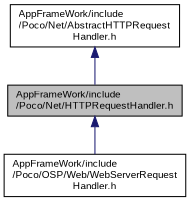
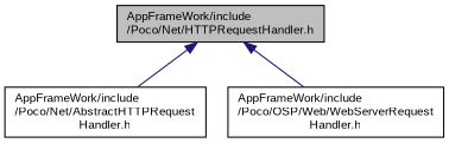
  digraph {
    fontname="Liberation Sans"
    node [color=black fillcolor=white fontname="Liberation Sans" fontsize=10 shape=record style=filled]
    edge [color=midnightblue dir=back fontname="Liberation Sans" fontsize=10 labelfontname=Helvetica labelfontsize=10 style=solid]
    n1 [fillcolor=grey75 fontcolor=black height=0.2 label="AppFrameWork/include\l/Poco/Net/HTTPRequestHandler.h" width=0.4]
    n2 [height=0.2 label="AppFrameWork/include\l/Poco/Net/AbstractHTTPRequest\lHandler.h" width=0.4]
    n3 [height=0.2 label="AppFrameWork/include\l/Poco/OSP/Web/WebServerRequest\lHandler.h" width=0.4]
-   n2 -> n1
+   n1 -> n2
    n1 -> n3
  }
